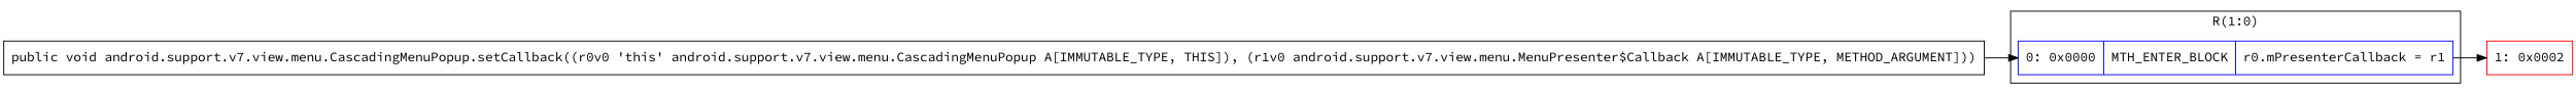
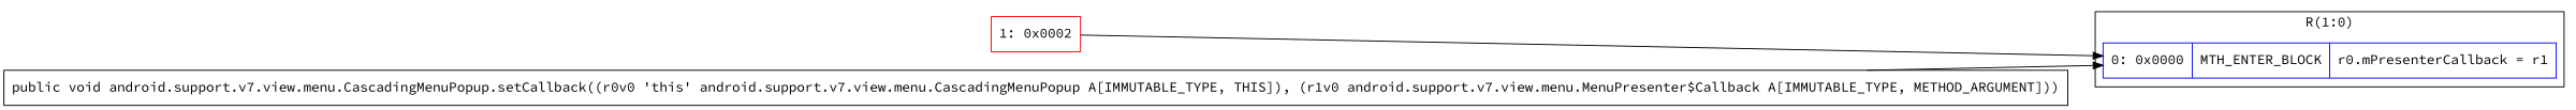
  digraph {
    rankdir=LR
    fontname="Source Code Pro"
    node [shape=record fontname="Source Code Pro"]
    edge [fontname="Source Code Pro"]
    n1 [color=blue label="{0\:\ 0x0000|MTH_ENTER_BLOCK\l|r0.mPresenterCallback = r1\l}"]
    n2 [color=red label="{1\:\ 0x0002}"]
    n3 [label="{public void android.support.v7.view.menu.CascadingMenuPopup.setCallback((r0v0 'this' android.support.v7.view.menu.CascadingMenuPopup A[IMMUTABLE_TYPE, THIS]), (r1v0 android.support.v7.view.menu.MenuPresenter$Callback A[IMMUTABLE_TYPE, METHOD_ARGUMENT])) }"]
    subgraph cluster_1 {
      label="R(1:0)"
      n1
    }
-   n1 -> n2
+   n2 -> n1
    n3 -> n1
  }
